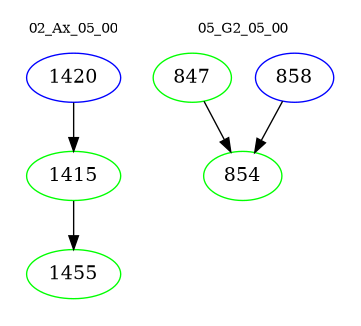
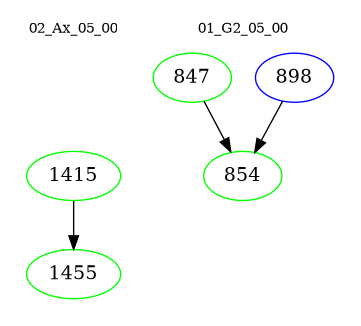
  digraph {
    node [color=green]
    edge [color=black]
-   n1 [color=blue label=1420]
    n2 [label=1415]
    n3 [label=1455]
-   n4 [color=blue label=858]
+   n4 [color=blue label=898]
    n5 [label=847]
    n6 [label=854]
    subgraph cluster_1 {
      color=white
      fontsize=10
      label="02_Ax_05_00"
-     n1
      n2
      n3
    }
    subgraph cluster_2 {
      color=white
      fontsize=10
-     label="05_G2_05_00"
+     label="01_G2_05_00"
      n4
      n5
      n6
    }
-   n1 -> n2
    n2 -> n3
    n4 -> n6
    n5 -> n6
  }
